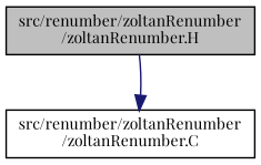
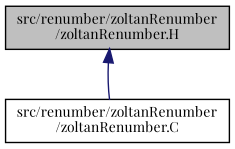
  digraph {
    fontname="Playfair Display"
    node [color=black fontname="Playfair Display" fontsize=10 shape=record]
    n1 [fillcolor=grey75 fontcolor=black height=0.2 label="src/renumber/zoltanRenumber\l/zoltanRenumber.H" style=filled width=0.4]
    n2 [height=0.2 label="src/renumber/zoltanRenumber\l/zoltanRenumber.C" width=0.4]
-   n2 -> n1 [color=midnightblue dir=back fontname="Playfair Display" fontsize=10 labelfontname=FreeSans labelfontsize=10 style=solid]
+   n1 -> n2 [color=midnightblue dir=back fontname="Playfair Display" fontsize=10 labelfontname=FreeSans labelfontsize=10 style=solid]
  }
